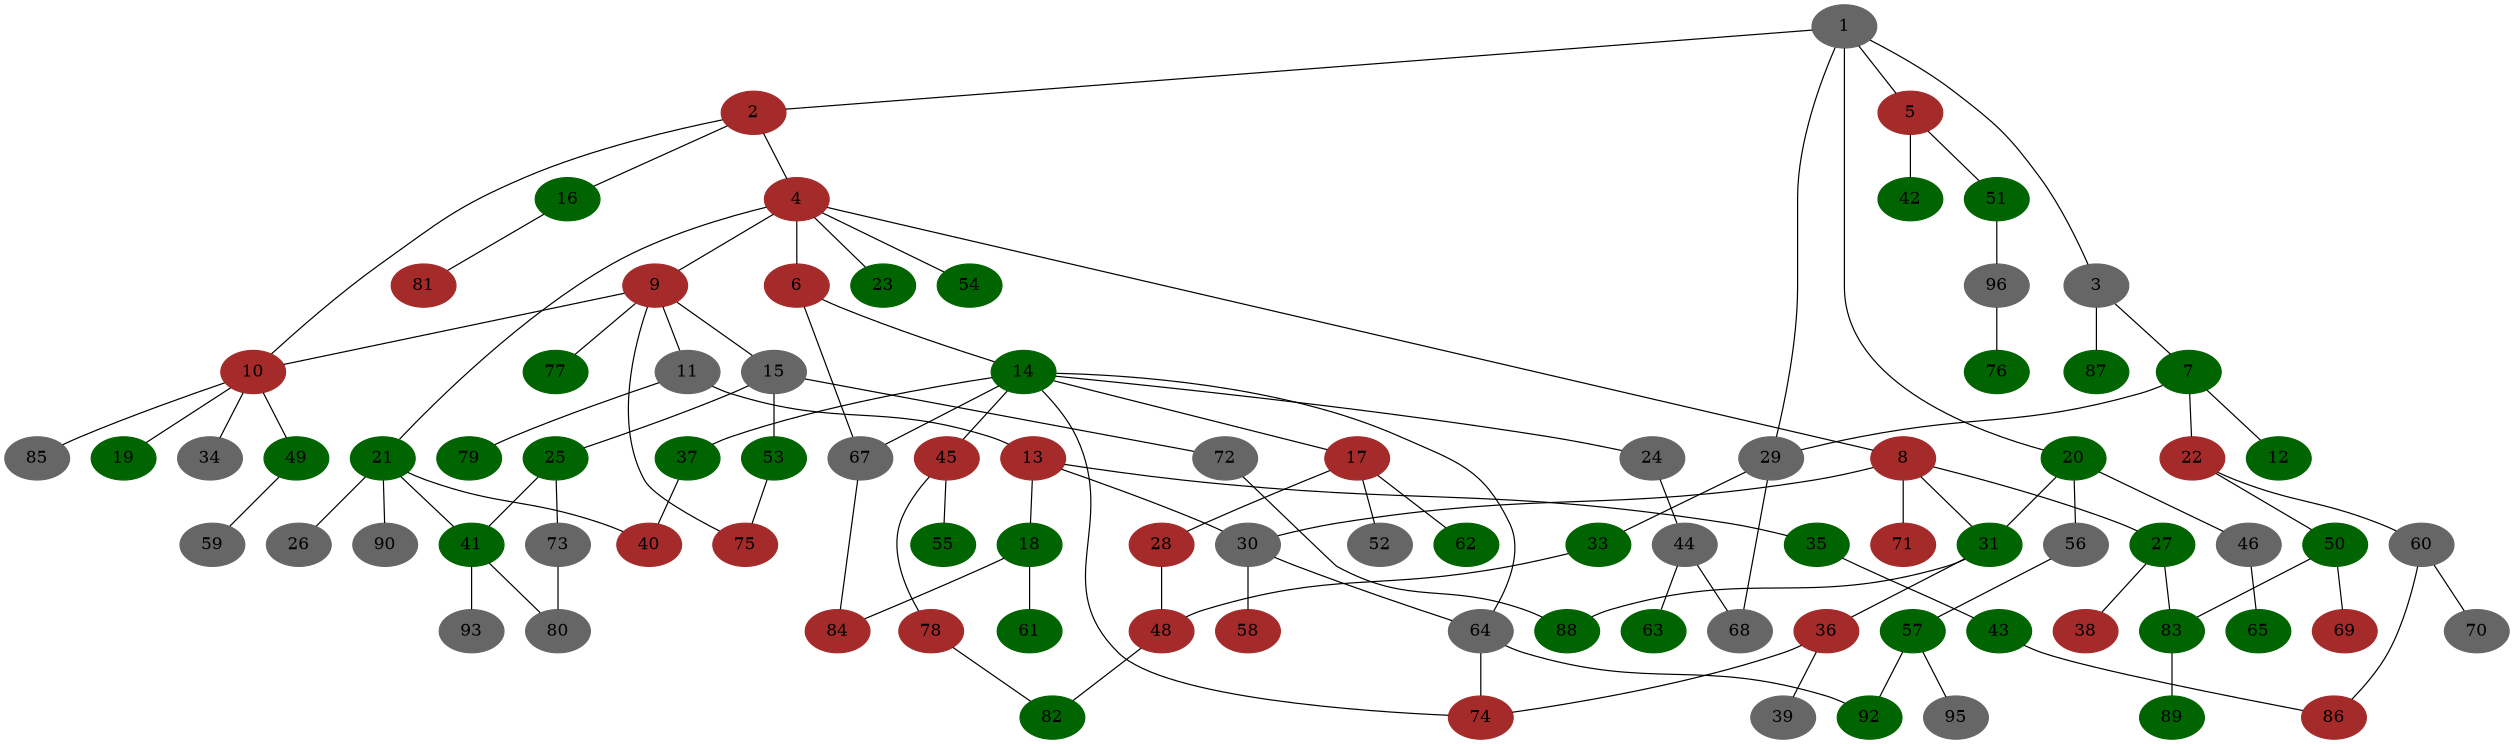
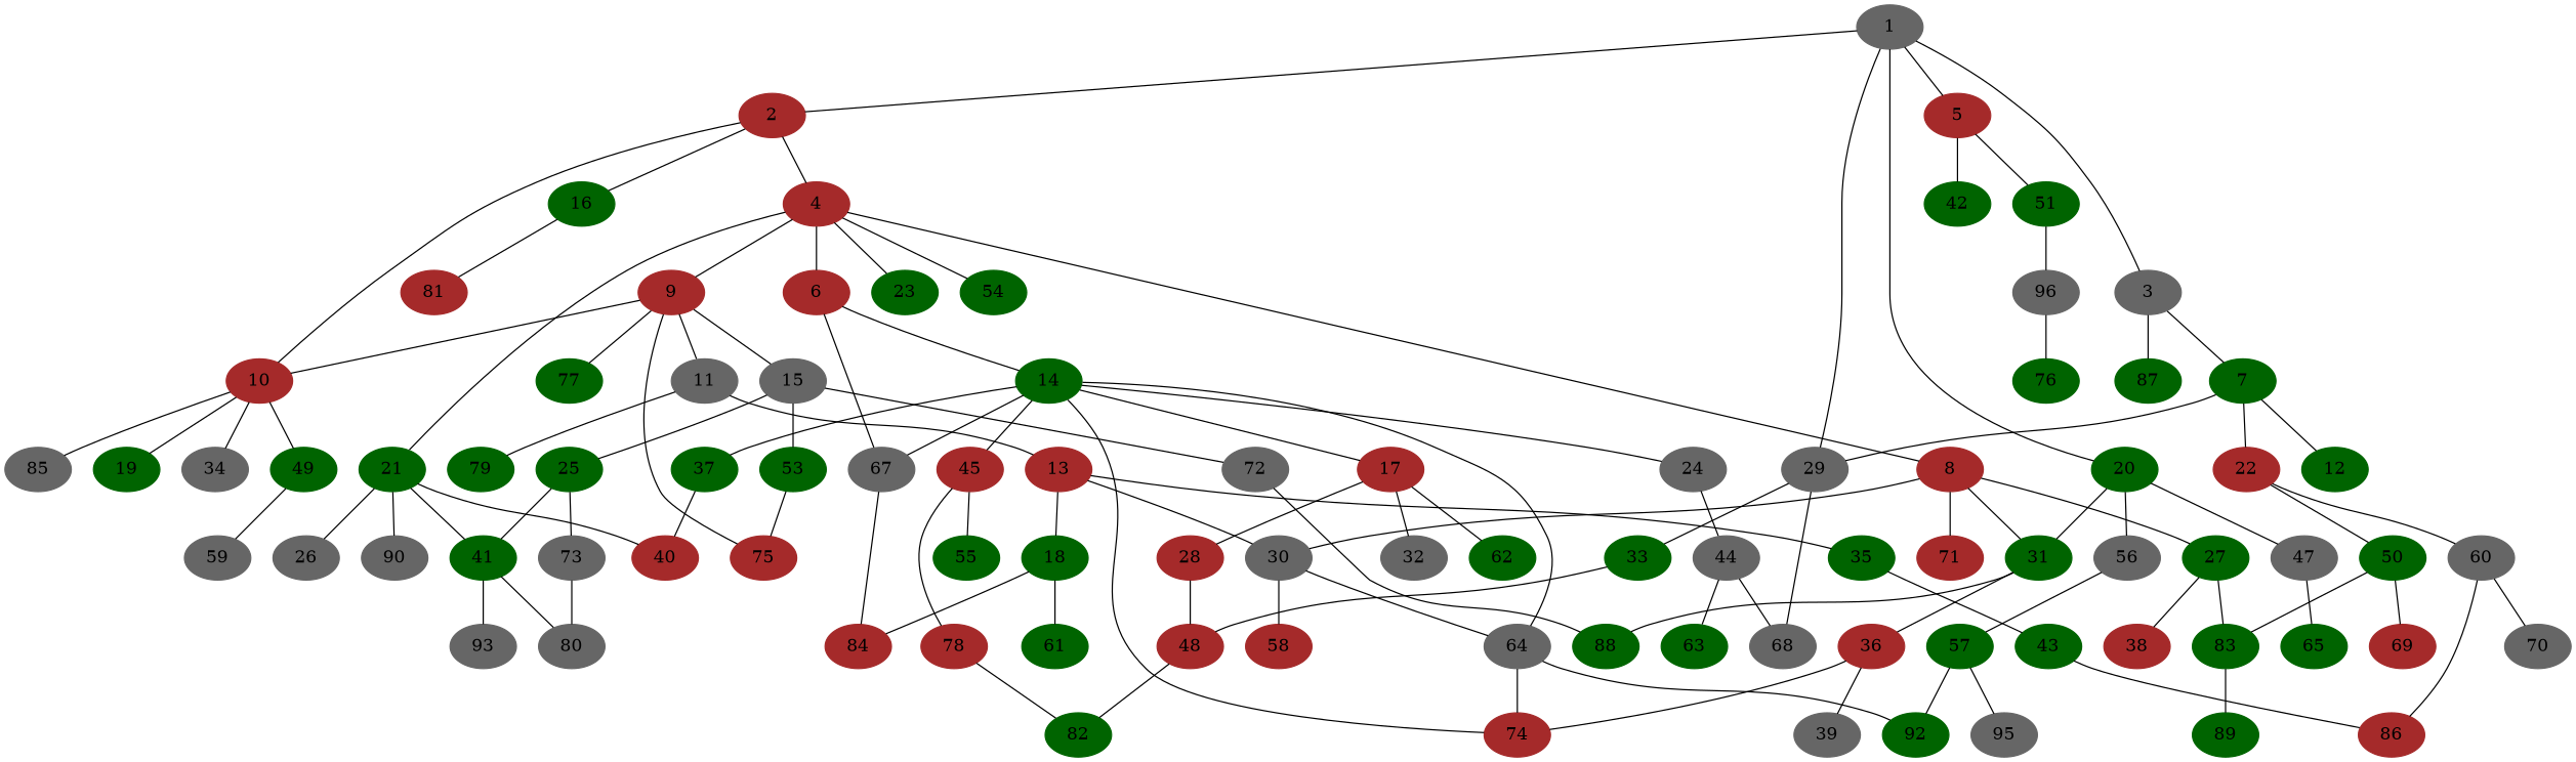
  graph {
    node [color=darkgreen style=filled]
    1 [color=gray40]
    2 [color=brown]
    3 [color=gray40]
    5 [color=brown]
    20
    29 [color=gray40]
    4 [color=brown]
    10 [color=brown]
    16
    7
    87
    42
    51
    31
-   46 [color=gray40]
+   46 [color=gray40 label=47]
    56 [color=gray40]
    33
    68 [color=gray40]
    6 [color=brown]
    8 [color=brown]
    9 [color=brown]
    21
    23
    54
    19
    34 [color=gray40]
    49
    85 [color=gray40]
    81 [color=brown]
    12
    22 [color=brown]
    14
    67 [color=gray40]
    27
    30 [color=gray40]
    71 [color=brown]
    11 [color=gray40]
    15 [color=gray40]
    75 [color=brown]
    77
    26 [color=gray40]
    40 [color=brown]
    41
    90 [color=gray40]
    n45 [color=gray40 label=96]
    17 [color=brown]
    24 [color=gray40]
    37
    45 [color=brown]
    64 [color=gray40]
    74 [color=brown]
    84 [color=brown]
    50
    60 [color=gray40]
    38 [color=brown]
    83
    58 [color=brown]
    36 [color=brown]
    88
    13 [color=brown]
    79
    25
    53
    72 [color=gray40]
    59 [color=gray40]
    18
    35
    61
    43
    28 [color=brown]
-   52 [color=gray40]
+   52 [color=gray40 label=32]
    62
    44 [color=gray40]
    55
    78 [color=brown]
    92
    73 [color=gray40]
    48 [color=brown]
    65
    57
    80 [color=gray40]
    93 [color=gray40]
    69 [color=brown]
    86 [color=brown]
    70 [color=gray40]
    63
    89
    82
    39 [color=gray40]
    76
    n91 [color=gray40 label=95]
    1 -- 2
    1 -- 3
    1 -- 5
    1 -- 20
    1 -- 29
    2 -- 4
    2 -- 10
    2 -- 16
    3 -- 7
    3 -- 87
    5 -- 42
    5 -- 51
    20 -- 31
    20 -- 46
    20 -- 56
    29 -- 33
    29 -- 68
    4 -- 6
    4 -- 8
    4 -- 9
    4 -- 21
    4 -- 23
    4 -- 54
    10 -- 19
    10 -- 34
    10 -- 49
    10 -- 85
    16 -- 81
    7 -- 29
    7 -- 12
    7 -- 22
    51 -- n45
    31 -- 36
    31 -- 88
    46 -- 65
    56 -- 57
    33 -- 48
    6 -- 14
    6 -- 67
    8 -- 31
    8 -- 27
    8 -- 30
    8 -- 71
    9 -- 10
    9 -- 11
    9 -- 15
    9 -- 75
    9 -- 77
    21 -- 26
    21 -- 40
    21 -- 41
    21 -- 90
    49 -- 59
    22 -- 50
    22 -- 60
    14 -- 67
    14 -- 17
    14 -- 24
    14 -- 37
    14 -- 45
    14 -- 64
    14 -- 74
    67 -- 84
    27 -- 38
    27 -- 83
    30 -- 64
    30 -- 58
    11 -- 13
    11 -- 79
    15 -- 25
    15 -- 53
    15 -- 72
    41 -- 80
    41 -- 93
    n45 -- 76
    17 -- 28
    17 -- 52
    17 -- 62
    24 -- 44
    37 -- 40
    45 -- 55
    45 -- 78
    64 -- 74
    64 -- 92
    50 -- 83
    50 -- 69
    60 -- 86
    60 -- 70
    83 -- 89
    36 -- 74
    36 -- 39
    13 -- 30
    13 -- 18
    13 -- 35
    25 -- 41
    25 -- 73
    53 -- 75
    72 -- 88
    18 -- 84
    18 -- 61
    35 -- 43
    43 -- 86
    28 -- 48
    44 -- 68
    44 -- 63
    78 -- 82
    73 -- 80
    48 -- 82
    57 -- 92
    57 -- n91
  }
